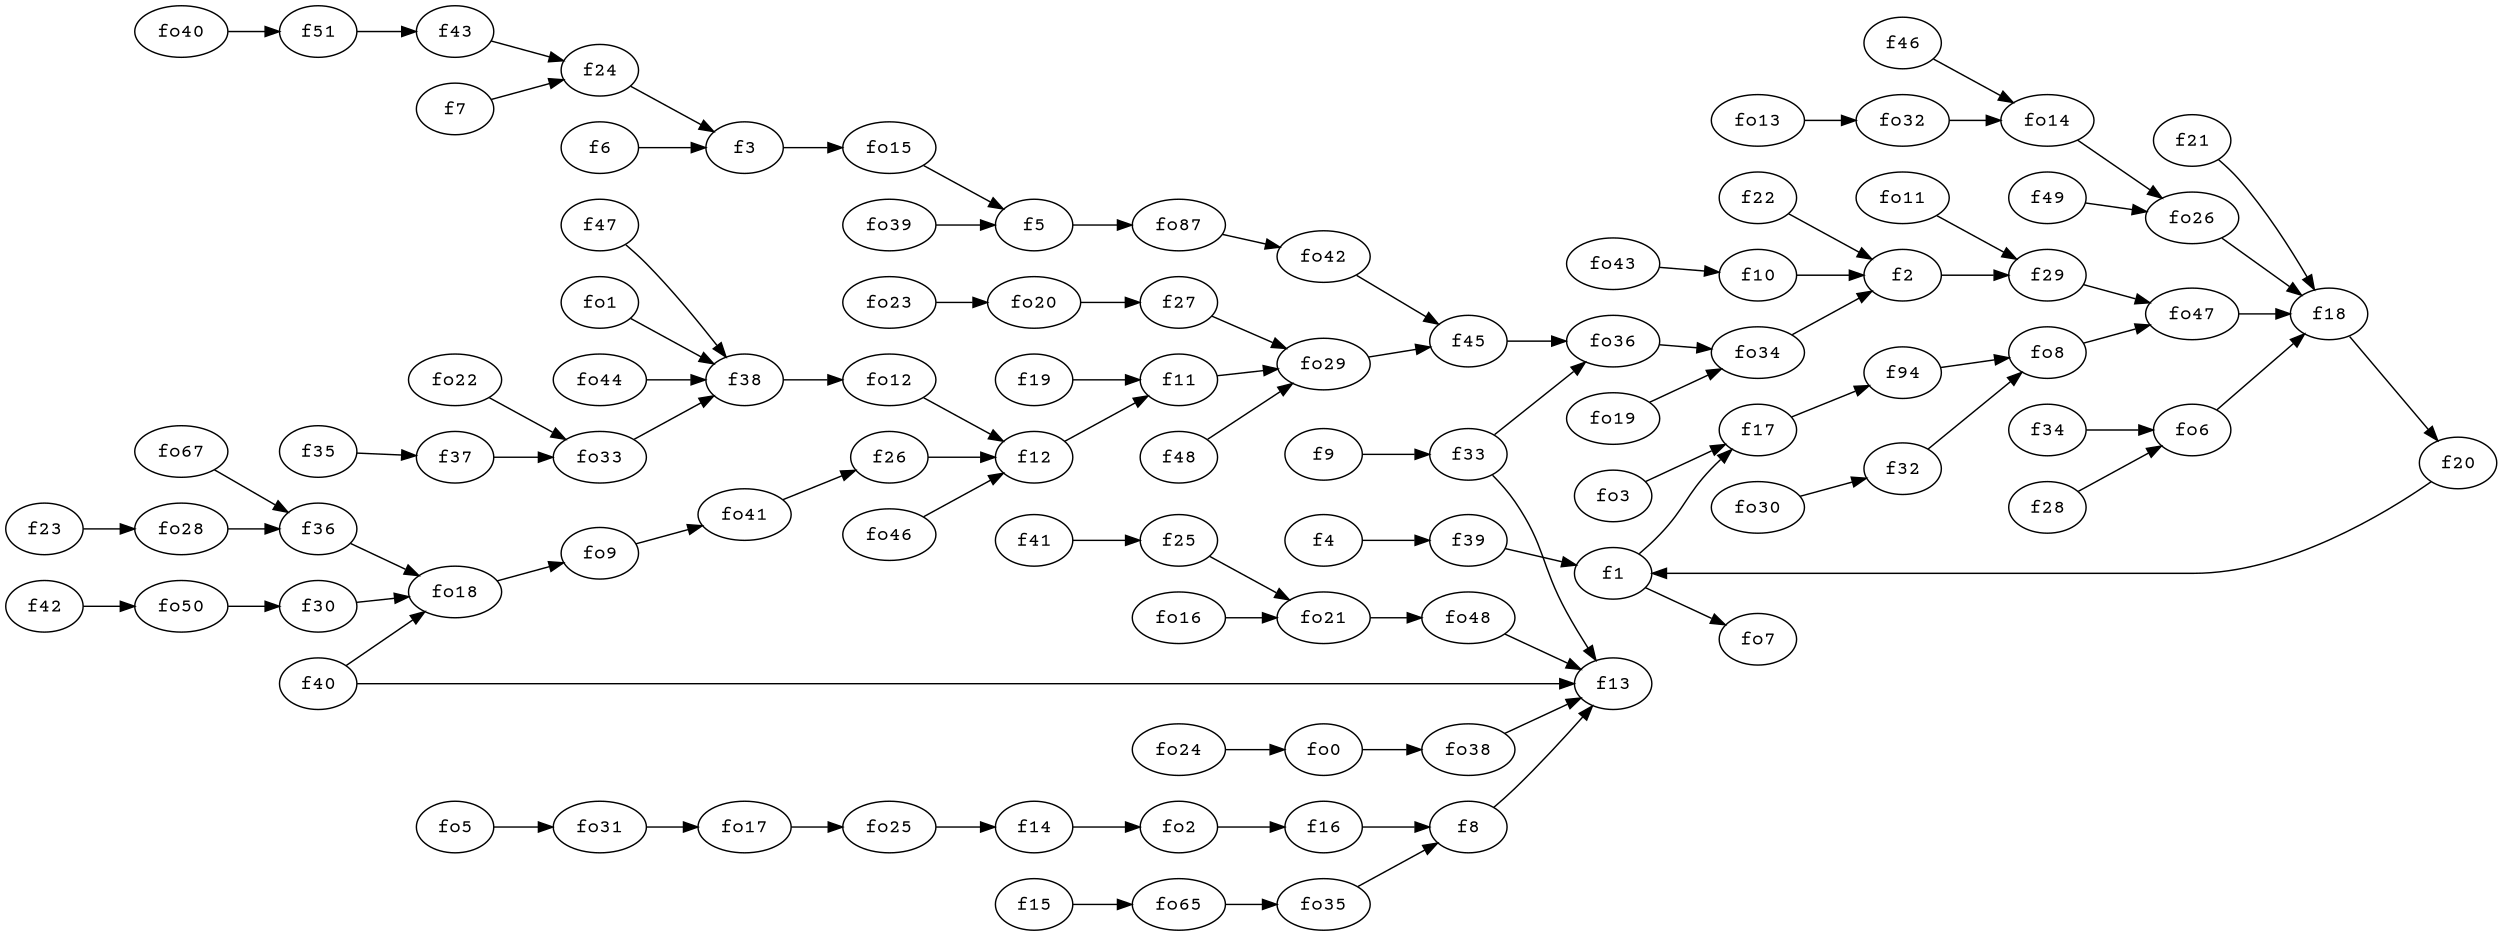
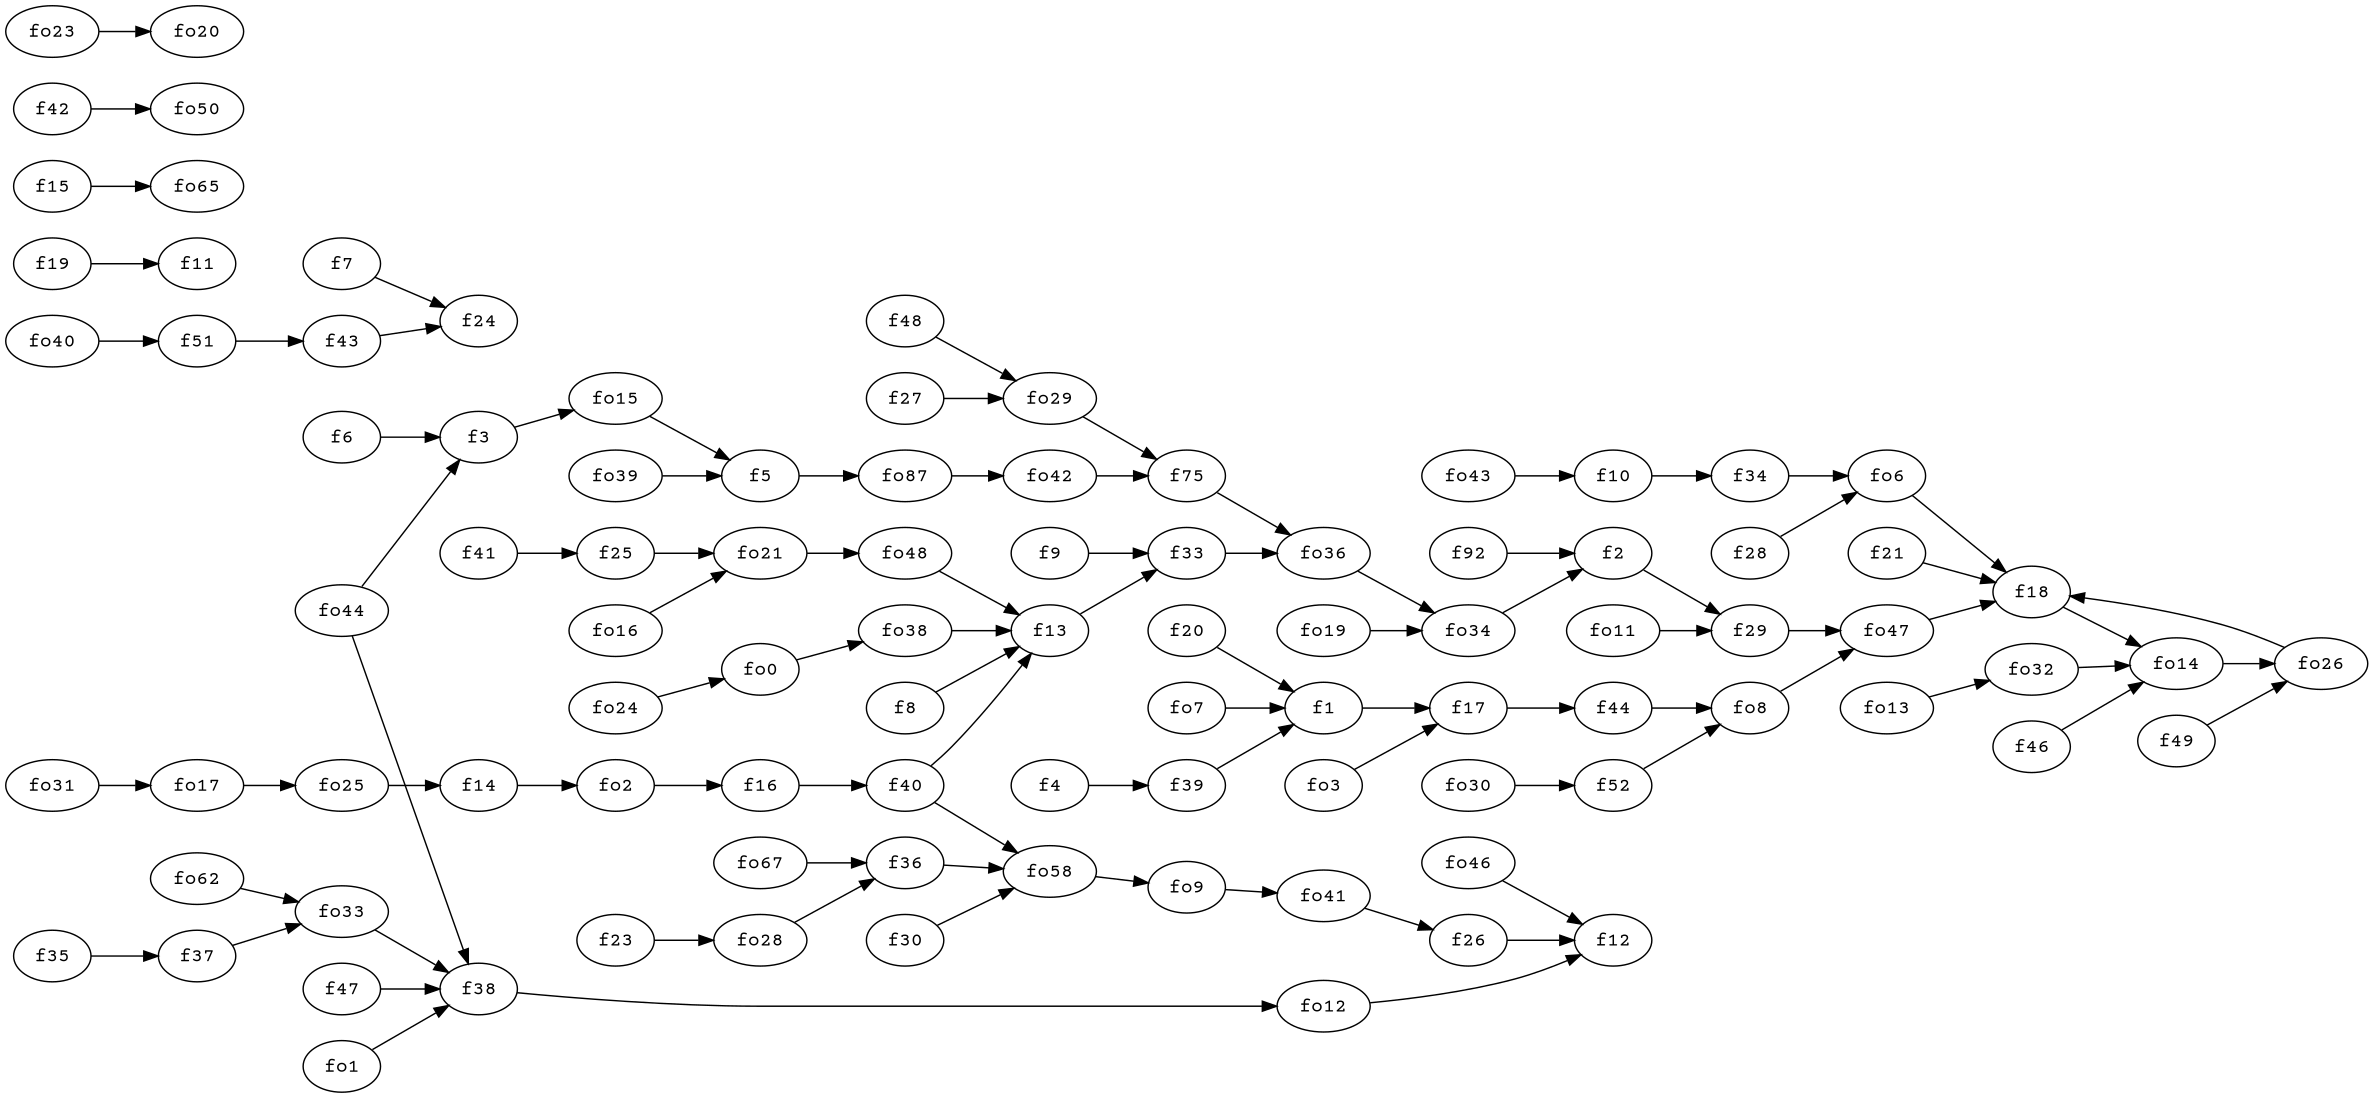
  strict digraph {
    fontname="Courier Prime"
    rankdir=LR
    node [fontname="Courier Prime"]
    edge [fontname="Courier Prime" weight=2]
    f1
    f17
-   f44 [label=f94]
+   f44
    f2
    f29
    fo47
    f3
    fo15
    f5
    f4
    f39
    n12 [label=fo87]
    fo42
    f6
    f7
    f24
    f8
    f13
    f33
    f9
    fo36
    f10
    f34
    fo6
    f11
    fo29
-   f45
+   f45 [label=f75]
    f12
    f14
    fo2
    f23
    fo28
    n33 [label=fo65]
    f15
-   fo35
    f16
    f40
-   fo18
+   fo18 [label=fo58]
    fo8
    f18
    f20
    f19
    f21
-   f22
+   f22 [label=f92]
    f36
    f25
    fo21
    fo48
    f26
    f27
    f28
    f30
    fo9
    n54 [label=f51]
    f43
-   f32
+   f32 [label=f52]
    fo34
    f35
    f37
    fo33
    f38
    fo12
    f41
    n64 [label=fo50]
    f42
    f46
    fo14
    fo26
    f47
    f48
    f49
    fo1
    fo3
    n74 [label=fo0]
    fo38
-   fo5
    fo31
    fo17
    fo7
    fo41
    fo11
    fo13
    fo32
    fo16
    fo25
    fo19
    fo20
-   fo22
+   fo22 [label=fo62]
    fo23
    fo24
    fo30
    n92 [label=fo67]
    fo39
    fo40
    fo43
    fo44
    fo46
    f1 -> f17
    f17 -> f44
    f44 -> fo8
    f2 -> f29
    f29 -> fo47
    fo47 -> f18
    f3 -> fo15
    fo15 -> f5
    f5 -> n12
    f4 -> f39
    f39 -> f1
    n12 -> fo42
    fo42 -> f45
    f6 -> f3
    f7 -> f24
-   f24 -> f3
+   fo44 -> f3
    f8 -> f13
-   f33 -> f13
+   f13 -> f33
    f33 -> fo36
    f9 -> f33
    fo36 -> fo34
-   f10 -> f2
+   f10 -> f34
    f34 -> fo6
    fo6 -> f18
-   f11 -> fo29
    fo29 -> f45
    f45 -> fo36
-   f12 -> f11
    f14 -> fo2
    fo2 -> f16
    f23 -> fo28
    fo28 -> f36
-   n33 -> fo35
    f15 -> n33
-   fo35 -> f8
-   f16 -> f8
+   f16 -> f40
    f40 -> f13
    f40 -> fo18
    fo18 -> fo9
    fo8 -> fo47
-   f18 -> f20
+   f18 -> fo14
    f20 -> f1
    f19 -> f11
    f21 -> f18
    f22 -> f2
    f36 -> fo18
    f25 -> fo21
    fo21 -> fo48
    fo48 -> f13
    f26 -> f12
    f27 -> fo29
    f28 -> fo6
    f30 -> fo18
    fo9 -> fo41
    n54 -> f43
    f43 -> f24
    f32 -> fo8
    fo34 -> f2
    f35 -> f37
    f37 -> fo33
    fo33 -> f38
    f38 -> fo12
    fo12 -> f12
    f41 -> f25
-   n64 -> f30
    f42 -> n64
    f46 -> fo14
    fo14 -> fo26
    fo26 -> f18
    f47 -> f38
    f48 -> fo29
    f49 -> fo26
    fo1 -> f38
    fo3 -> f17
    n74 -> fo38
    fo38 -> f13
-   fo5 -> fo31
    fo31 -> fo17
    fo17 -> fo25
-   f1 -> fo7
+   fo7 -> f1
    fo41 -> f26
    fo11 -> f29
    fo13 -> fo32
    fo32 -> fo14
    fo16 -> fo21
    fo25 -> f14
    fo19 -> fo34
-   fo20 -> f27
    fo22 -> fo33
    fo23 -> fo20
    fo24 -> n74
    fo30 -> f32
    n92 -> f36
    fo39 -> f5
    fo40 -> n54
    fo43 -> f10
    fo44 -> f38
    fo46 -> f12
  }
